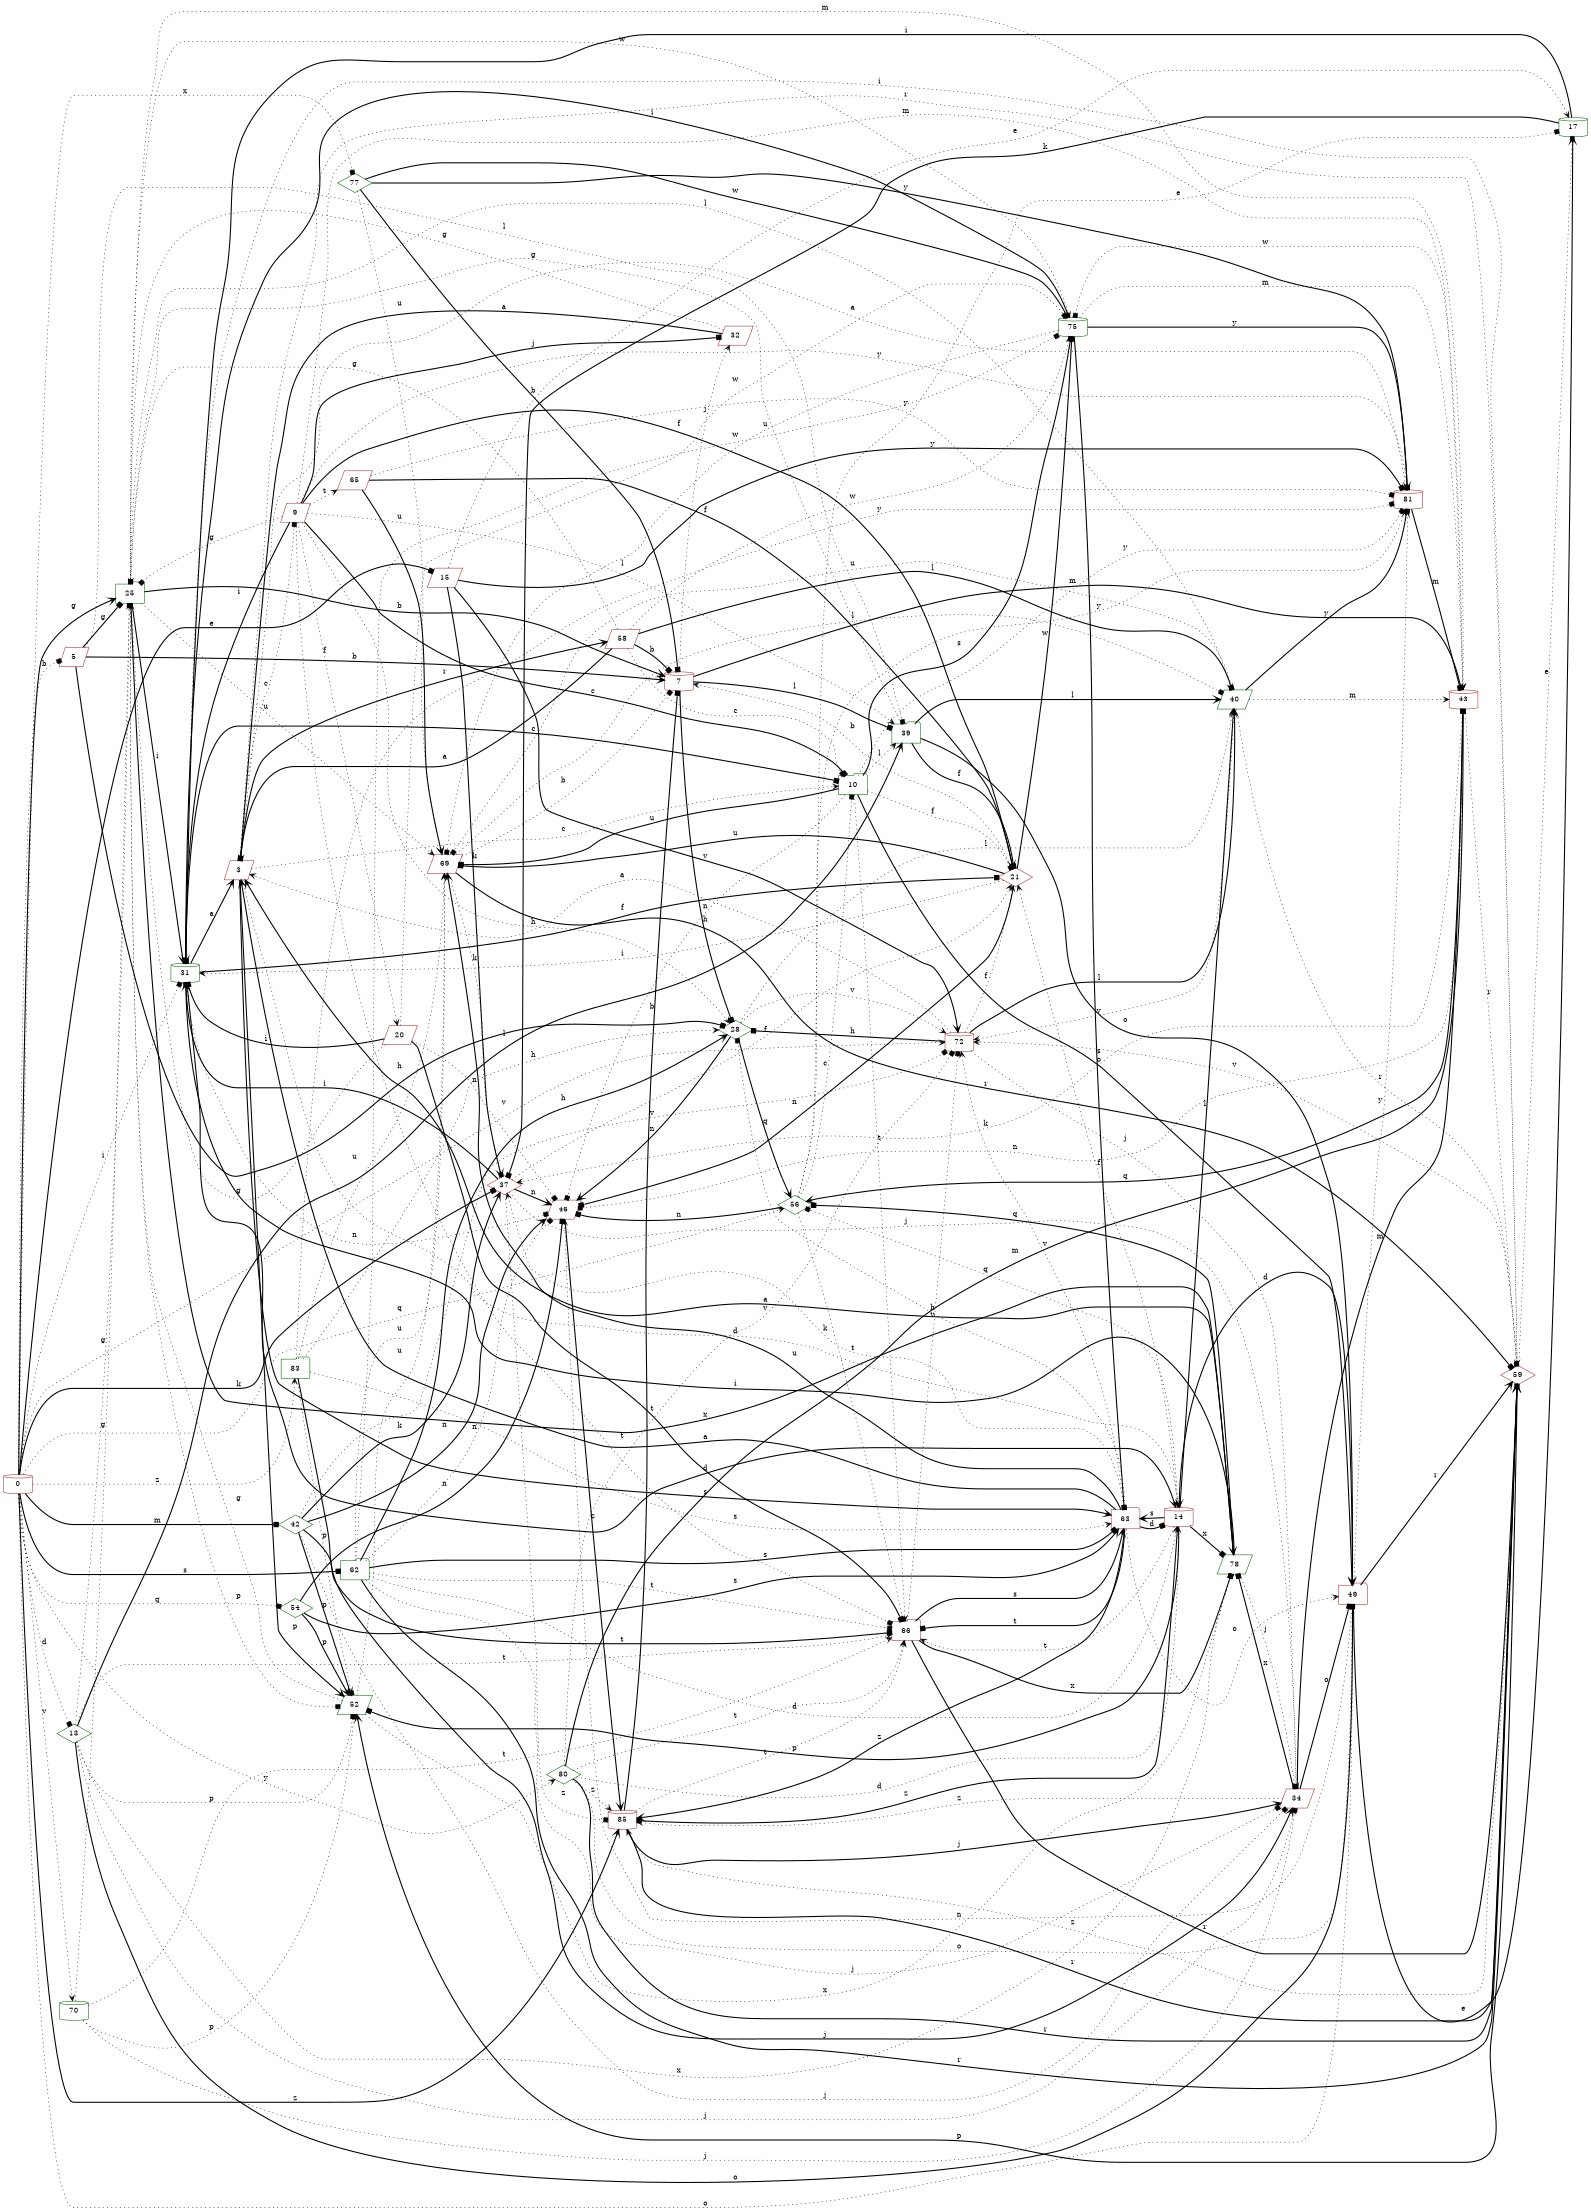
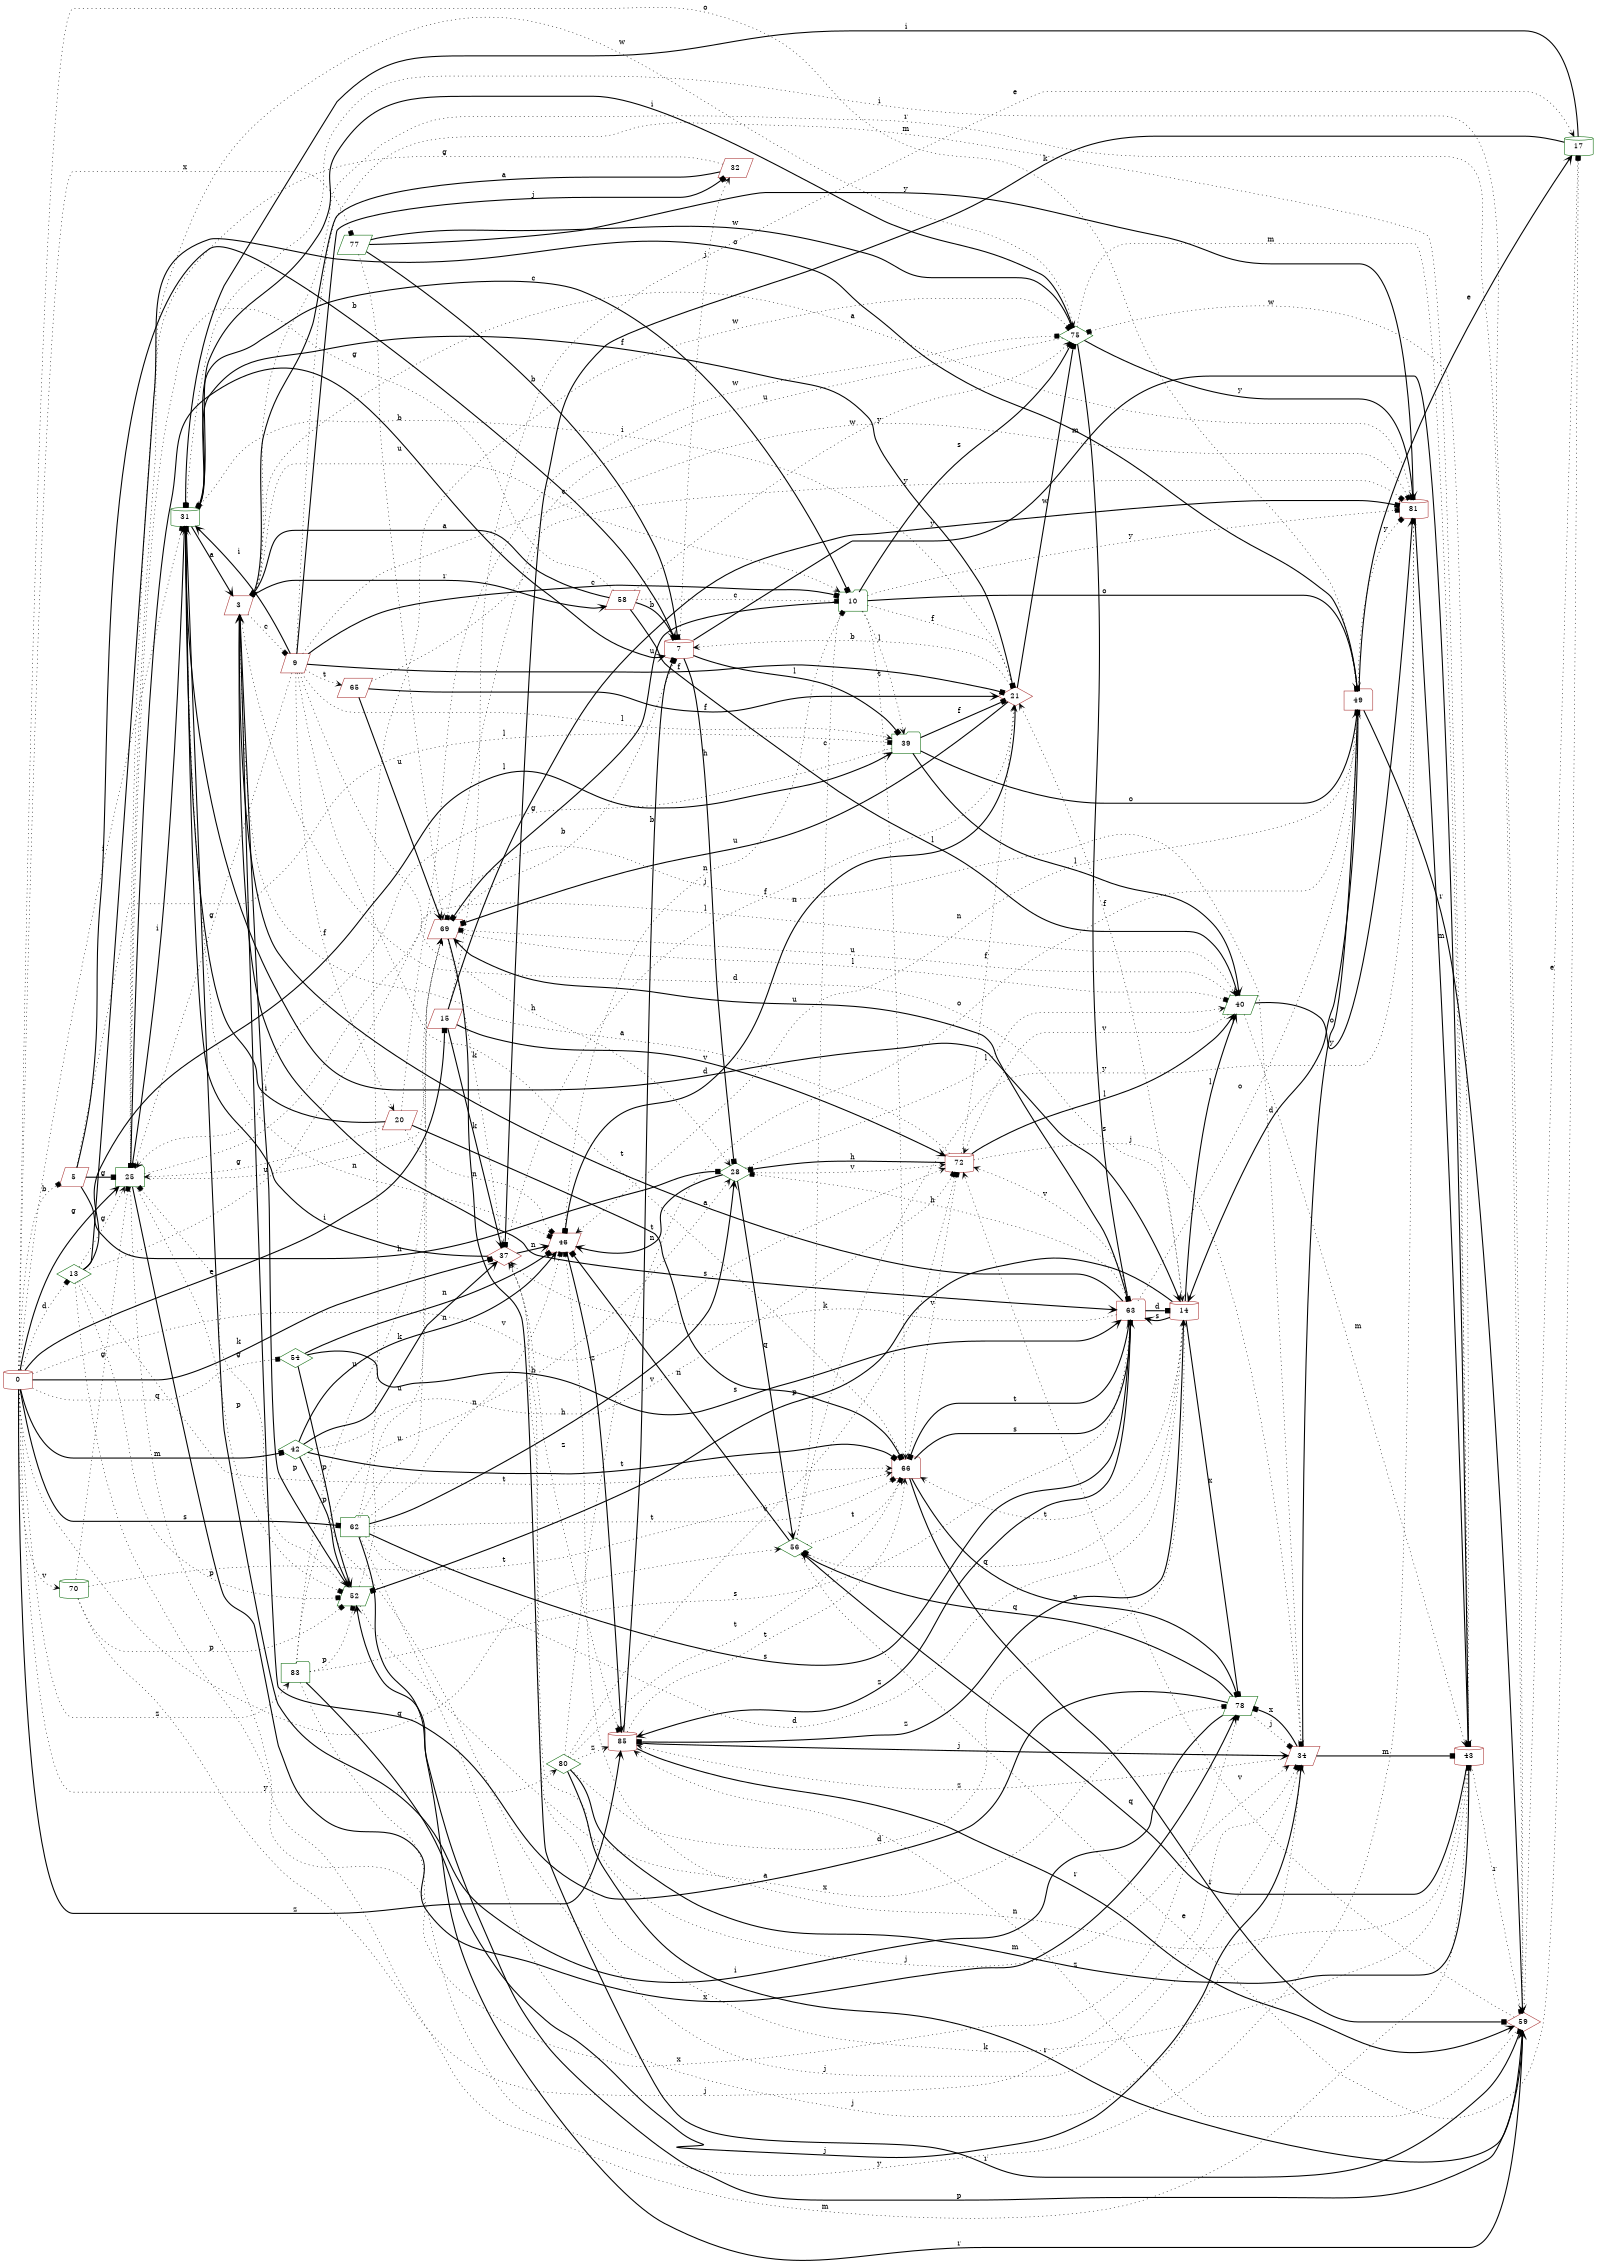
  strict digraph {
    rankdir=LR
    node [color=brown shape=parallelogram]
    edge [arrowhead=box style=dotted]
    0 [shape=cylinder]
    5
    13 [color=darkgreen shape=diamond]
    15
    25 [color=darkgreen shape=folder]
    31 [color=darkgreen shape=cylinder]
    37 [shape=diamond]
    42 [color=darkgreen shape=diamond]
    49 [shape=folder]
    54 [color=darkgreen shape=diamond]
    56 [color=darkgreen shape=diamond]
    62 [color=darkgreen shape=folder]
    70 [color=darkgreen shape=cylinder]
    72 [shape=cylinder]
-   77 [color=darkgreen shape=diamond]
+   77 [color=darkgreen]
    80 [color=darkgreen shape=diamond]
    83 [color=darkgreen shape=folder]
    85 [shape=cylinder]
    7 [shape=cylinder]
    28 [color=darkgreen shape=diamond]
    39 [color=darkgreen shape=folder]
    52 [color=darkgreen]
    66 [shape=folder]
    34
    78 [color=darkgreen]
    81 [shape=cylinder]
    17 [color=darkgreen shape=cylinder]
    43 [shape=cylinder]
    69
-   75 [color=darkgreen shape=cylinder]
+   75 [color=darkgreen shape=diamond]
    40 [color=darkgreen]
    3
    10 [color=darkgreen shape=folder]
    14 [shape=cylinder]
    21 [shape=diamond]
    46
    59 [shape=diamond]
    63 [shape=folder]
    9
    58
    32
    20
    65
    0 -> 5 [label=b]
    0 -> 13 [label=d]
    0 -> 15 [label=e style=bold]
    0 -> 25 [arrowhead=vee label=g style=bold]
    0 -> 31 [label=i]
    0 -> 37 [label=k style=bold]
    0 -> 42 [label=m style=bold]
    0 -> 49 [label=o]
    0 -> 54 [label=q]
    0 -> 56 [arrowhead=vee label=q]
    0 -> 62 [label=s style=bold]
    0 -> 70 [arrowhead=vee label=v]
    0 -> 72 [arrowhead=vee label=v]
    0 -> 77 [label=x]
    0 -> 80 [arrowhead=vee label=y]
    0 -> 83 [arrowhead=vee label=z]
    0 -> 85 [arrowhead=vee label=z style=bold]
    5 -> 25 [label=g style=bold]
    5 -> 7 [arrowhead=vee label=b style=bold]
    5 -> 28 [label=h style=bold]
    5 -> 39 [label=l]
    13 -> 25 [arrowhead=vee label=g]
    13 -> 49 [label=o style=bold]
    13 -> 39 [arrowhead=vee label=l style=bold]
    13 -> 52 [label=p]
    13 -> 66 [arrowhead=vee label=t]
    13 -> 34 [arrowhead=vee label=j]
    13 -> 78 [label=x]
    15 -> 37 [arrowhead=vee label=k style=bold]
    15 -> 72 [arrowhead=vee label=v style=bold]
    15 -> 81 [label=y style=bold]
    15 -> 17 [arrowhead=vee label=e]
    25 -> 31 [arrowhead=vee label=i style=bold]
    25 -> 7 [arrowhead=vee label=b style=bold]
    25 -> 52 [label=p]
    25 -> 78 [arrowhead=vee label=x style=bold]
    25 -> 43 [arrowhead=vee label=m]
    25 -> 69 [arrowhead=vee label=u]
    25 -> 75 [arrowhead=vee label=w]
    25 -> 40 [arrowhead=vee label=l]
    31 -> 3 [arrowhead=vee label=a style=bold]
    31 -> 10 [label=c style=bold]
    31 -> 14 [arrowhead=vee label=d style=bold]
    31 -> 21 [label=f style=bold]
    31 -> 46 [label=n]
    37 -> 31 [label=i style=bold]
    37 -> 85 [label=z]
    37 -> 34 [arrowhead=vee label=j]
    37 -> 21 [arrowhead=vee label=f]
    37 -> 46 [arrowhead=vee label=n style=bold]
    42 -> 37 [arrowhead=vee label=k style=bold]
    42 -> 72 [label=v]
    42 -> 52 [arrowhead=vee label=p style=bold]
    42 -> 66 [label=t style=bold]
    42 -> 34 [label=j]
    42 -> 46 [arrowhead=vee label=n style=bold]
    49 -> 81 [label=y]
    49 -> 17 [arrowhead=vee label=e style=bold]
    49 -> 14 [arrowhead=vee label=d style=bold]
    49 -> 46 [arrowhead=vee label=n]
    49 -> 59 [arrowhead=vee label=r style=bold]
    54 -> 52 [arrowhead=vee label=p style=bold]
    54 -> 46 [label=n style=bold]
    54 -> 63 [arrowhead=vee label=s style=bold]
    56 -> 66 [label=t]
    56 -> 81 [arrowhead=vee label=y]
    56 -> 17 [label=e]
    56 -> 10 [label=c]
    56 -> 46 [label=n style=bold]
    62 -> 28 [arrowhead=vee label=h style=bold]
    62 -> 66 [label=t]
    62 -> 34 [label=j]
    62 -> 69 [arrowhead=vee label=u]
    62 -> 75 [label=w]
    62 -> 14 [arrowhead=vee label=d]
    62 -> 46 [label=n]
    62 -> 59 [arrowhead=vee label=r style=bold]
    62 -> 63 [label=s style=bold]
    70 -> 25 [label=g]
    70 -> 52 [label=p]
    70 -> 66 [arrowhead=vee label=t]
    70 -> 34 [label=j]
    72 -> 28 [label=h style=bold]
    72 -> 34 [label=j]
    72 -> 40 [arrowhead=vee label=l style=bold]
    72 -> 3 [arrowhead=vee label=a]
    72 -> 21 [arrowhead=vee label=f]
    77 -> 7 [label=b style=bold]
    77 -> 81 [arrowhead=vee label=y style=bold]
    77 -> 69 [arrowhead=vee label=u]
    77 -> 75 [label=w style=bold]
    80 -> 49 [label=o]
    80 -> 72 [label=v]
    80 -> 85 [arrowhead=vee label=z]
    80 -> 66 [arrowhead=vee label=t]
    80 -> 43 [label=m style=bold]
    80 -> 14 [arrowhead=vee label=d]
    80 -> 59 [arrowhead=vee label=r style=bold]
    83 -> 28 [arrowhead=vee label=h]
    83 -> 52 [label=p]
    83 -> 34 [arrowhead=vee label=j style=bold]
    83 -> 81 [label=y]
    83 -> 69 [arrowhead=vee label=u]
    83 -> 63 [arrowhead=vee label=s]
    85 -> 7 [label=b style=bold]
    85 -> 66 [arrowhead=vee label=t]
    85 -> 34 [arrowhead=vee label=j style=bold]
    85 -> 59 [arrowhead=vee label=r style=bold]
    7 -> 28 [label=h style=bold]
    7 -> 39 [label=l style=bold]
    7 -> 43 [label=m style=bold]
    7 -> 32 [arrowhead=vee label=j]
    28 -> 56 [arrowhead=vee label=q style=bold]
    28 -> 72 [arrowhead=vee label=v]
    28 -> 40 [arrowhead=vee label=l]
    28 -> 46 [arrowhead=vee label=n style=bold]
    39 -> 25 [arrowhead=vee label=g]
    39 -> 49 [arrowhead=vee label=o style=bold]
    39 -> 40 [arrowhead=vee label=l style=bold]
    39 -> 21 [label=f style=bold]
    52 -> 25 [label=g]
    52 -> 78 [label=x]
    52 -> 69 [arrowhead=vee label=u]
    66 -> 72 [label=v]
    66 -> 78 [label=x style=bold]
    66 -> 59 [label=r style=bold]
    66 -> 63 [arrowhead=vee label=s style=bold]
    34 -> 49 [label=o style=bold]
    34 -> 85 [arrowhead=vee label=z]
    34 -> 78 [label=x style=bold]
    34 -> 43 [label=m style=bold]
    78 -> 31 [arrowhead=vee label=i style=bold]
    78 -> 56 [label=q style=bold]
    78 -> 34 [label=j]
    78 -> 3 [arrowhead=vee label=a style=bold]
    81 -> 43 [label=m style=bold]
    81 -> 3 [arrowhead=vee label=a]
    17 -> 31 [label=i style=bold]
    17 -> 37 [label=k style=bold]
    43 -> 37 [arrowhead=vee label=k]
    43 -> 56 [arrowhead=vee label=q style=bold]
    43 -> 75 [label=w]
    43 -> 46 [label=n]
    43 -> 59 [label=r]
    69 -> 37 [label=k]
    69 -> 7 [label=b]
    69 -> 40 [label=l]
    69 -> 59 [label=r style=bold]
    75 -> 31 [label=i style=bold]
    75 -> 81 [label=y style=bold]
    75 -> 43 [arrowhead=vee label=m]
    75 -> 69 [label=u]
    75 -> 63 [label=s style=bold]
    40 -> 72 [arrowhead=vee label=v]
    40 -> 81 [arrowhead=vee label=y style=bold]
    40 -> 43 [arrowhead=vee label=m]
    40 -> 69 [label=u]
-   40 -> 59 [label=r]
    3 -> 52 [arrowhead=vee label=p style=bold]
    3 -> 10 [arrowhead=vee label=c]
    3 -> 14 [arrowhead=vee label=d]
    3 -> 59 [arrowhead=vee label=r]
    3 -> 63 [arrowhead=vee label=s style=bold]
    3 -> 9 [label=c]
    3 -> 58 [arrowhead=vee label=r style=bold]
    10 -> 49 [arrowhead=vee label=o style=bold]
    10 -> 39 [arrowhead=vee label=l]
    10 -> 66 [arrowhead=vee label=t]
    10 -> 81 [label=y]
    10 -> 69 [label=u style=bold]
    10 -> 75 [label=s style=bold]
    10 -> 21 [label=f]
    10 -> 46 [label=n]
    14 -> 56 [label=q]
    14 -> 85 [label=z style=bold]
    14 -> 52 [label=p style=bold]
    14 -> 66 [arrowhead=vee label=t]
    14 -> 78 [label=x style=bold]
    14 -> 40 [arrowhead=vee label=l style=bold]
    14 -> 21 [arrowhead=vee label=f]
    14 -> 63 [arrowhead=vee label=s style=bold]
    21 -> 31 [arrowhead=vee label=i]
    21 -> 7 [arrowhead=vee label=b]
    21 -> 69 [label=u style=bold]
    21 -> 75 [label=w style=bold]
    21 -> 46 [label=n style=bold]
    46 -> 85 [arrowhead=vee label=z style=bold]
    59 -> 31 [label=i]
    59 -> 72 [arrowhead=vee label=v]
    59 -> 85 [arrowhead=vee label=z]
    59 -> 52 [arrowhead=vee label=p style=bold]
    59 -> 17 [label=e]
    63 -> 37 [arrowhead=vee label=k]
    63 -> 49 [arrowhead=vee label=o]
    63 -> 72 [arrowhead=vee label=v]
    63 -> 85 [arrowhead=vee label=z style=bold]
    63 -> 28 [label=h]
    63 -> 66 [label=t style=bold]
    63 -> 69 [arrowhead=vee label=u style=bold]
    63 -> 3 [arrowhead=vee label=a style=bold]
    63 -> 14 [label=d style=bold]
    9 -> 25 [label=g]
    9 -> 31 [arrowhead=vee label=i style=bold]
    9 -> 28 [arrowhead=vee label=h]
    9 -> 39 [arrowhead=vee label=l]
    9 -> 66 [label=t]
    9 -> 81 [label=y]
    9 -> 43 [arrowhead=vee label=m]
    9 -> 10 [label=c style=bold]
    9 -> 21 [label=f style=bold]
    9 -> 32 [label=j style=bold]
    9 -> 20 [arrowhead=vee label=f]
    9 -> 65 [arrowhead=vee label=t]
    58 -> 25 [label=g]
    58 -> 7 [label=b style=bold]
    58 -> 75 [arrowhead=vee label=w]
    58 -> 40 [label=l style=bold]
    58 -> 3 [label=a style=bold]
    58 -> 10 [label=c]
    32 -> 25 [label=g]
    32 -> 3 [label=a style=bold]
    20 -> 25 [arrowhead=vee label=g]
    20 -> 31 [label=i style=bold]
    20 -> 66 [label=t style=bold]
    20 -> 75 [label=w]
    20 -> 46 [label=n]
    65 -> 81 [label=y]
    65 -> 69 [arrowhead=vee label=u style=bold]
    65 -> 21 [arrowhead=vee label=f style=bold]
  }
